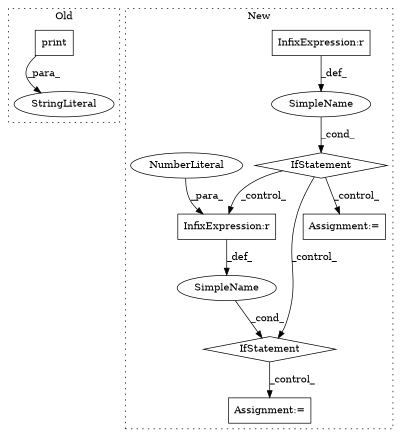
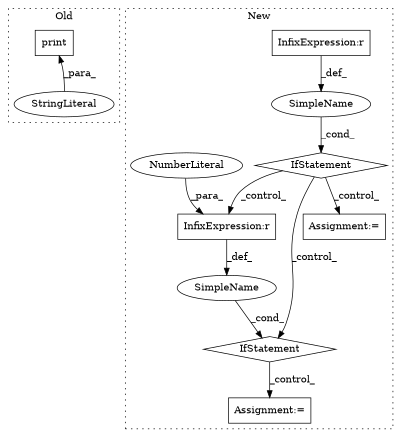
  digraph {
    node [a=25 shape=box]
    n1 [a=32 l="6,1" label=print s="2058,2078"]
    n2 [a=45 l=14 label=StringLiteral s=2064 shape=ellipse]
    n3 [l="4,2" label=IfStatement s="2914,2932" shape=diamond]
    n4 [a=27 l=4 label="InfixExpression:r" s=2922]
    n5 [a=34 l=6 label=NumberLiteral s=2926 shape=ellipse]
    n6 [a=7 l=1 label="Assignment:=" s=2955]
    n7 [a=42 label=SimpleName shape=ellipse]
    n8 [a=42 label=SimpleName shape=ellipse]
    n9 [a=27 l=4 label="InfixExpression:r" s=2632]
    n10 [l="4,2" label=IfStatement s="2619,2637" shape=diamond]
    n11 [a=7 l=1 label="Assignment:=" s=2656]
    subgraph cluster_1 {
      label=Old
      style=dotted
      n1
      n2
    }
    subgraph cluster_2 {
      label=New
      style=dotted
      n3
      n4
      n5
      n6
      n7
      n8
      n9
      n10
      n11
    }
-   n1 -> n2 [label=_para_]
+   n2 -> n1 [label=_para_]
    n3 -> n6 [label=_control_]
    n4 -> n7 [label=_def_]
    n5 -> n4 [label=_para_]
    n7 -> n3 [label=_cond_]
    n8 -> n10 [label=_cond_]
    n9 -> n8 [label=_def_]
    n10 -> n3 [label=_control_]
    n10 -> n4 [label=_control_]
    n10 -> n11 [label=_control_]
  }
